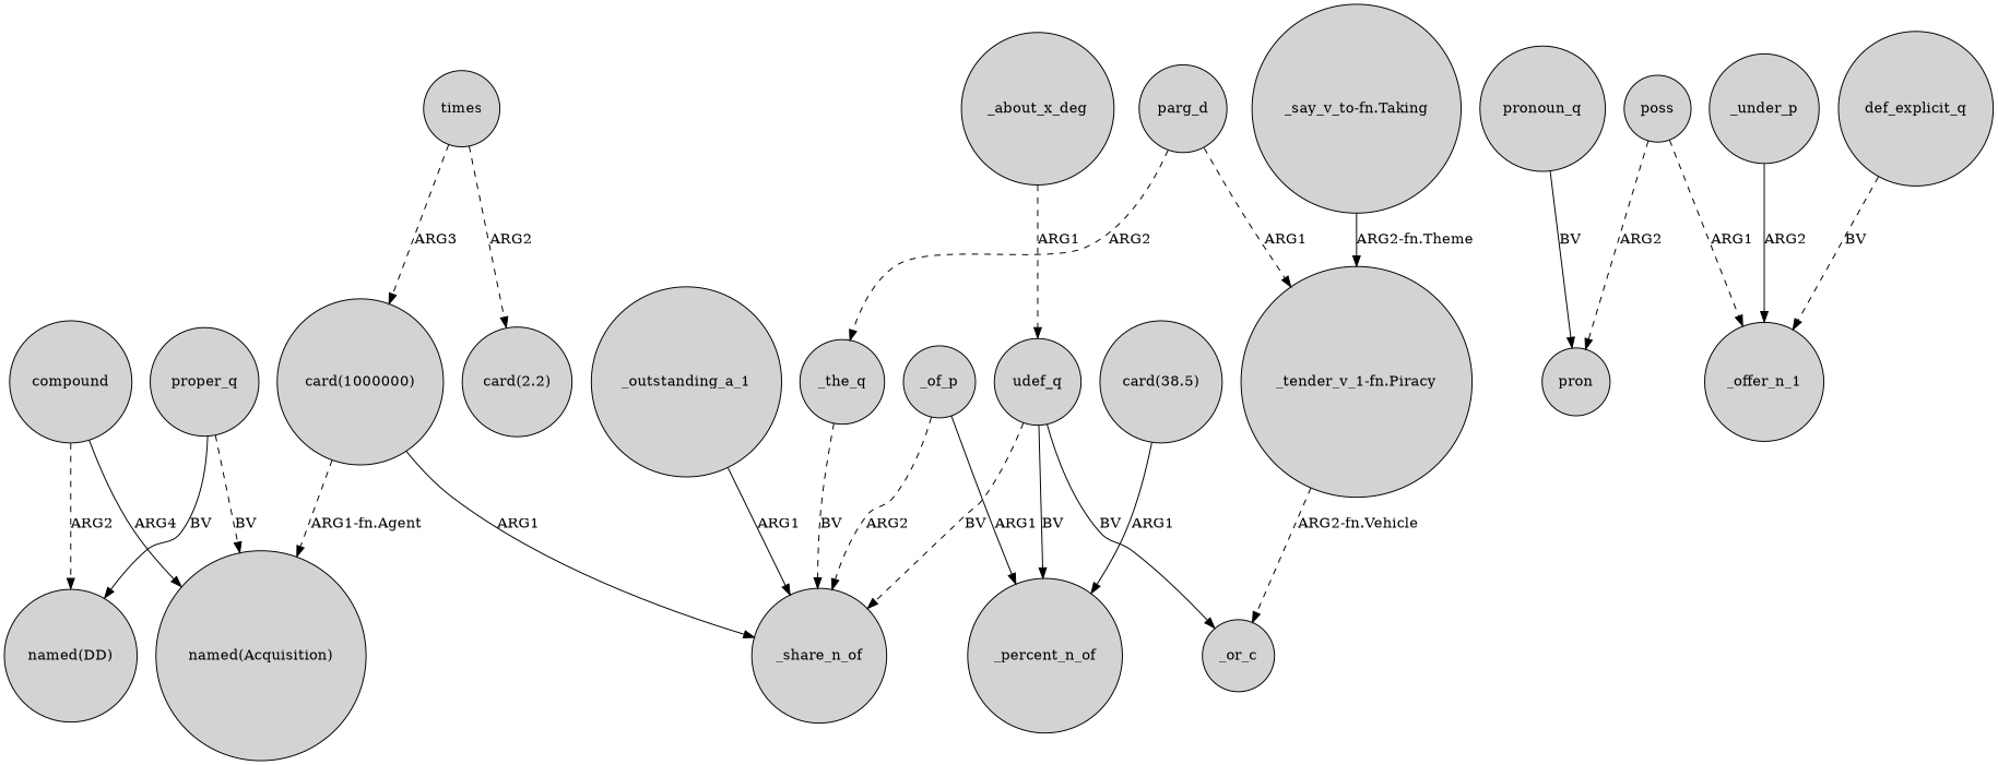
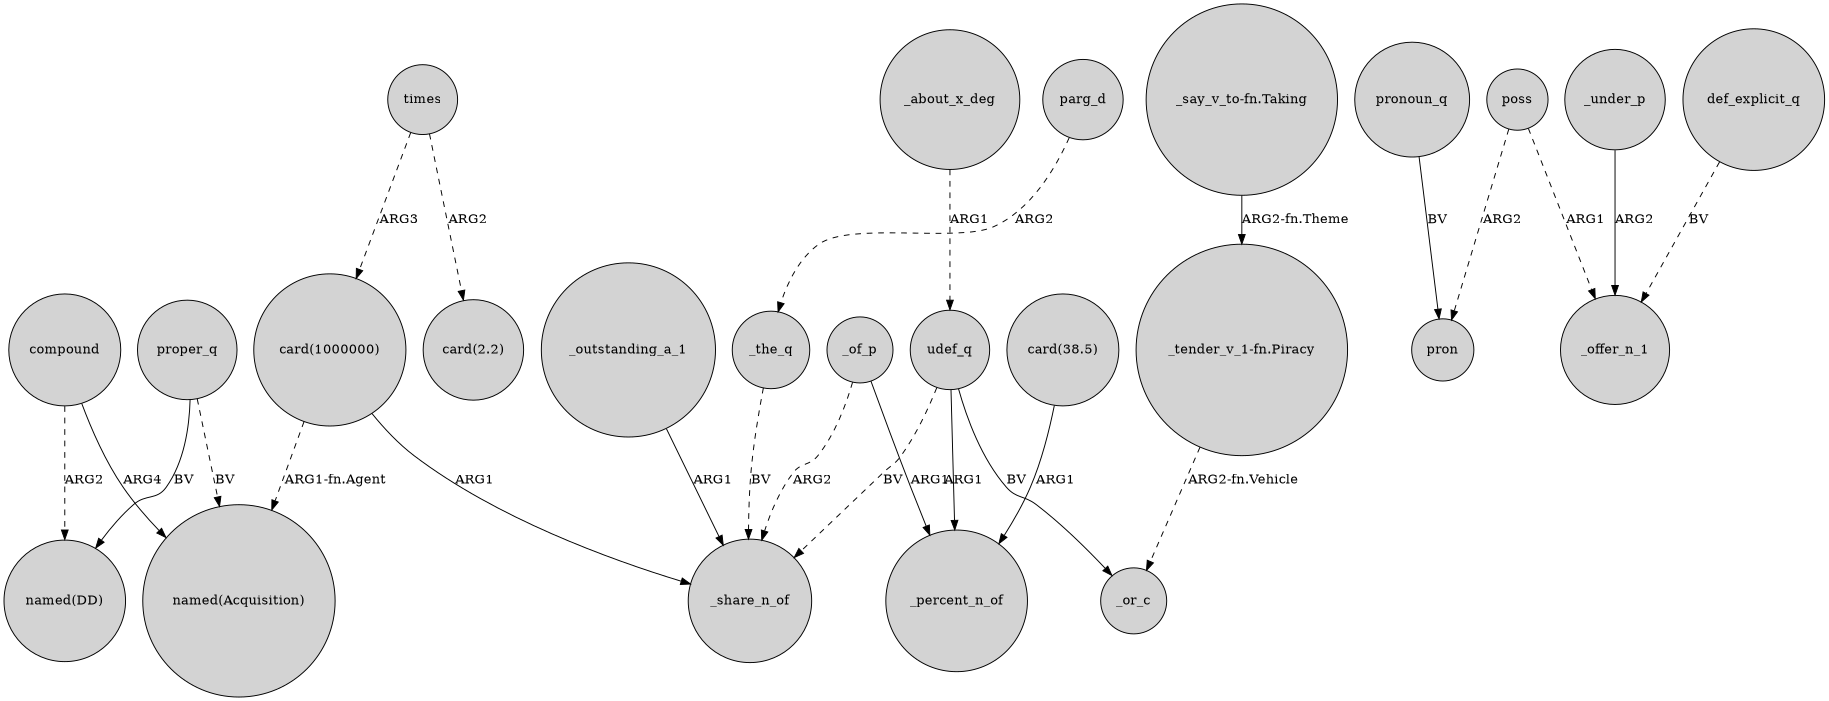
  digraph {
    node [shape=circle style=filled]
    edge [style=dashed]
    compound
    "named(DD)"
    "named(Acquisition)"
    _the_q
    _share_n_of
    times
    "card(1000000)"
    "card(2.2)"
    parg_d
    "_tender_v_1-fn.Piracy"
    _or_c
    _of_p
    _percent_n_of
    proper_q
    udef_q
    _about_x_deg
    _outstanding_a_1
    pronoun_q
    pron
    poss
    _offer_n_1
    "card(38.5)"
    "_say_v_to-fn.Taking"
    _under_p
    def_explicit_q
    compound -> "named(DD)" [label=ARG2]
    compound -> "named(Acquisition)" [label=ARG4 style=solid]
    _the_q -> _share_n_of [label=BV]
    times -> "card(1000000)" [label=ARG3]
    times -> "card(2.2)" [label=ARG2]
    "card(1000000)" -> "named(Acquisition)" [label="ARG1-fn.Agent"]
    "card(1000000)" -> _share_n_of [label=ARG1 style=solid]
    parg_d -> _the_q [label=ARG2]
-   parg_d -> "_tender_v_1-fn.Piracy" [label=ARG1]
    "_tender_v_1-fn.Piracy" -> _or_c [label="ARG2-fn.Vehicle"]
    _of_p -> _share_n_of [label=ARG2]
    _of_p -> _percent_n_of [label=ARG1 style=solid]
    proper_q -> "named(DD)" [label=BV style=solid]
    proper_q -> "named(Acquisition)" [label=BV]
    udef_q -> _share_n_of [label=BV]
    udef_q -> _or_c [label=BV style=solid]
-   udef_q -> _percent_n_of [label=BV style=solid]
+   udef_q -> _percent_n_of [label=ARG1 style=solid]
    _about_x_deg -> udef_q [label=ARG1]
    _outstanding_a_1 -> _share_n_of [label=ARG1 style=solid]
    pronoun_q -> pron [label=BV style=solid]
    poss -> pron [label=ARG2]
    poss -> _offer_n_1 [label=ARG1]
    "card(38.5)" -> _percent_n_of [label=ARG1 style=solid]
    "_say_v_to-fn.Taking" -> "_tender_v_1-fn.Piracy" [label="ARG2-fn.Theme" style=solid]
    _under_p -> _offer_n_1 [label=ARG2 style=solid]
    def_explicit_q -> _offer_n_1 [label=BV]
  }
